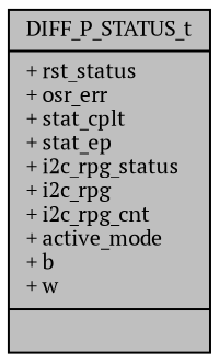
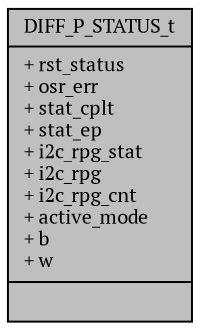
  digraph {
    fontname="PT Serif"
-   n1 [color=black fillcolor=grey75 fontcolor=black fontname="PT Serif" fontsize=10 height=0.2 label="{DIFF_P_STATUS_t\n|+ rst_status\l+ osr_err\l+ stat_cplt\l+ stat_ep\l+ i2c_rpg_status\l+ i2c_rpg\l+ i2c_rpg_cnt\l+ active_mode\l+ b\l+ w\l|}" shape=record style=filled width=0.4]
+   n1 [color=black fillcolor=grey75 fontcolor=black fontname="PT Serif" fontsize=10 height=0.2 label="{DIFF_P_STATUS_t\n|+ rst_status\l+ osr_err\l+ stat_cplt\l+ stat_ep\l+ i2c_rpg_stat\l+ i2c_rpg\l+ i2c_rpg_cnt\l+ active_mode\l+ b\l+ w\l|}" shape=record style=filled width=0.4]
  }
